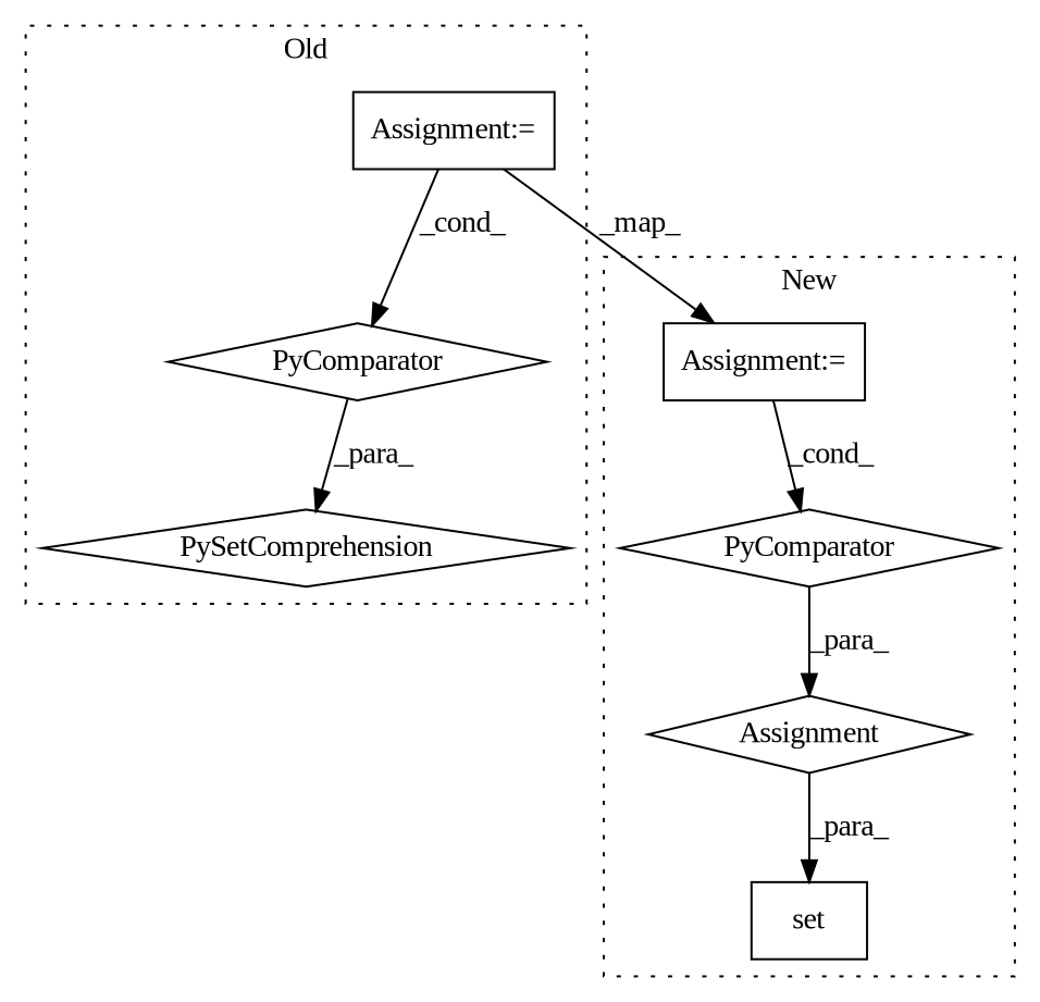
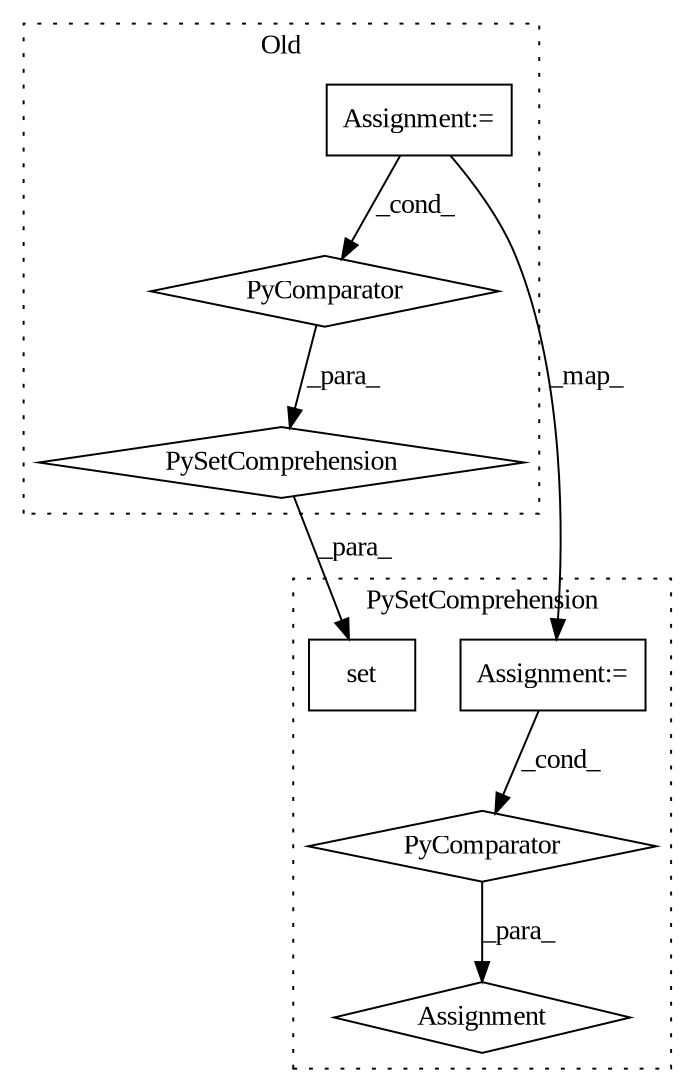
  digraph {
    fontname="Liberation Serif"
    node [a=113 fontname="Liberation Serif" l=36 s=4970 shape=diamond]
    edge [fontname="Liberation Serif"]
    n1 [a=111 l=183 label=PySetComprehension s=4831]
    n2 [label=PyComparator]
    n3 [a=7 label="Assignment:=" shape=box]
    n4 [a=109 l=168 label=Assignment s=4835]
    n5 [label=PyComparator s=4959]
    n6 [a=7 label="Assignment:=" s=4959 shape=box]
    n7 [a=32 l="15,-5" label=set s="4820,5003" shape=box]
    subgraph cluster_1 {
      label=Old
      style=dotted
      n1
      n2
      n3
    }
    subgraph cluster_2 {
-     label=New
+     label=PySetComprehension
      style=dotted
      n4
      n5
      n6
      n7
    }
    n2 -> n1 [label=_para_]
    n3 -> n2 [label=_cond_]
    n3 -> n6 [label=_map_]
-   n4 -> n7 [label=_para_]
+   n1 -> n7 [label=_para_]
    n5 -> n4 [label=_para_]
    n6 -> n5 [label=_cond_]
  }
